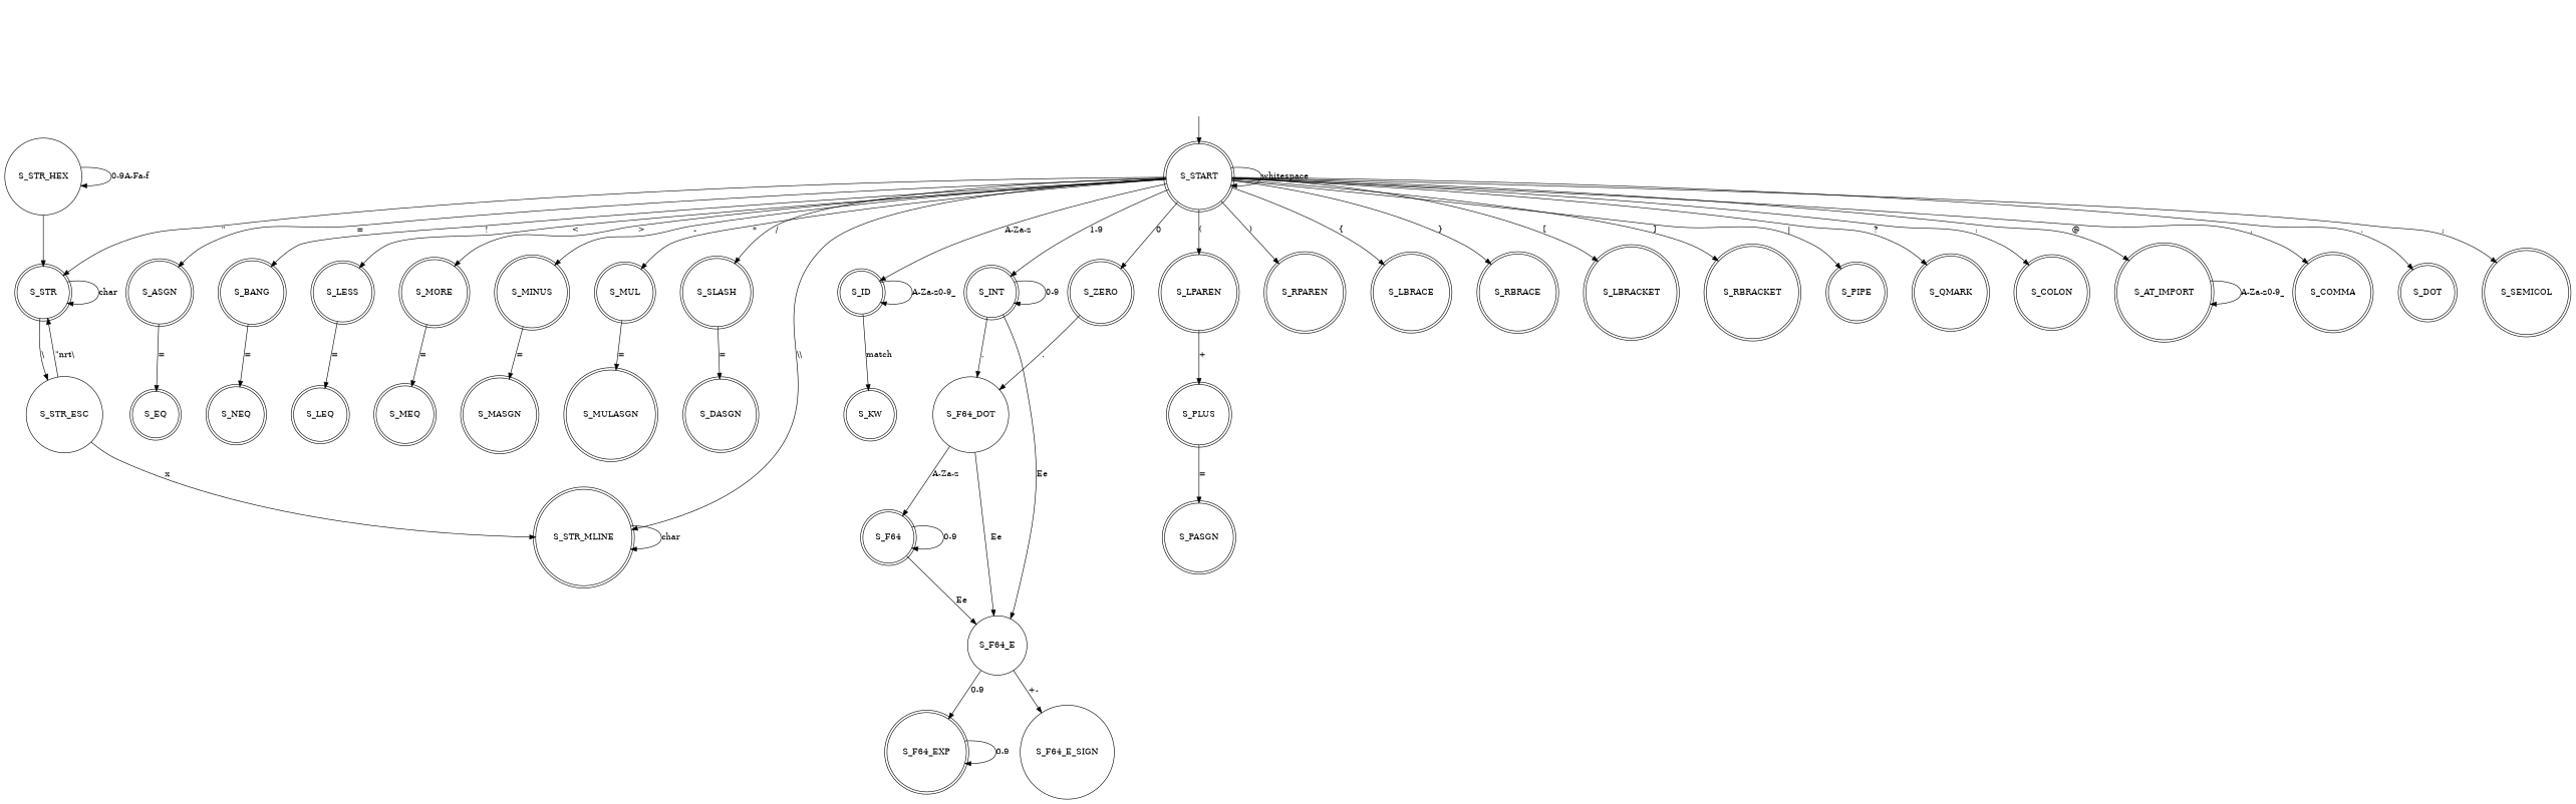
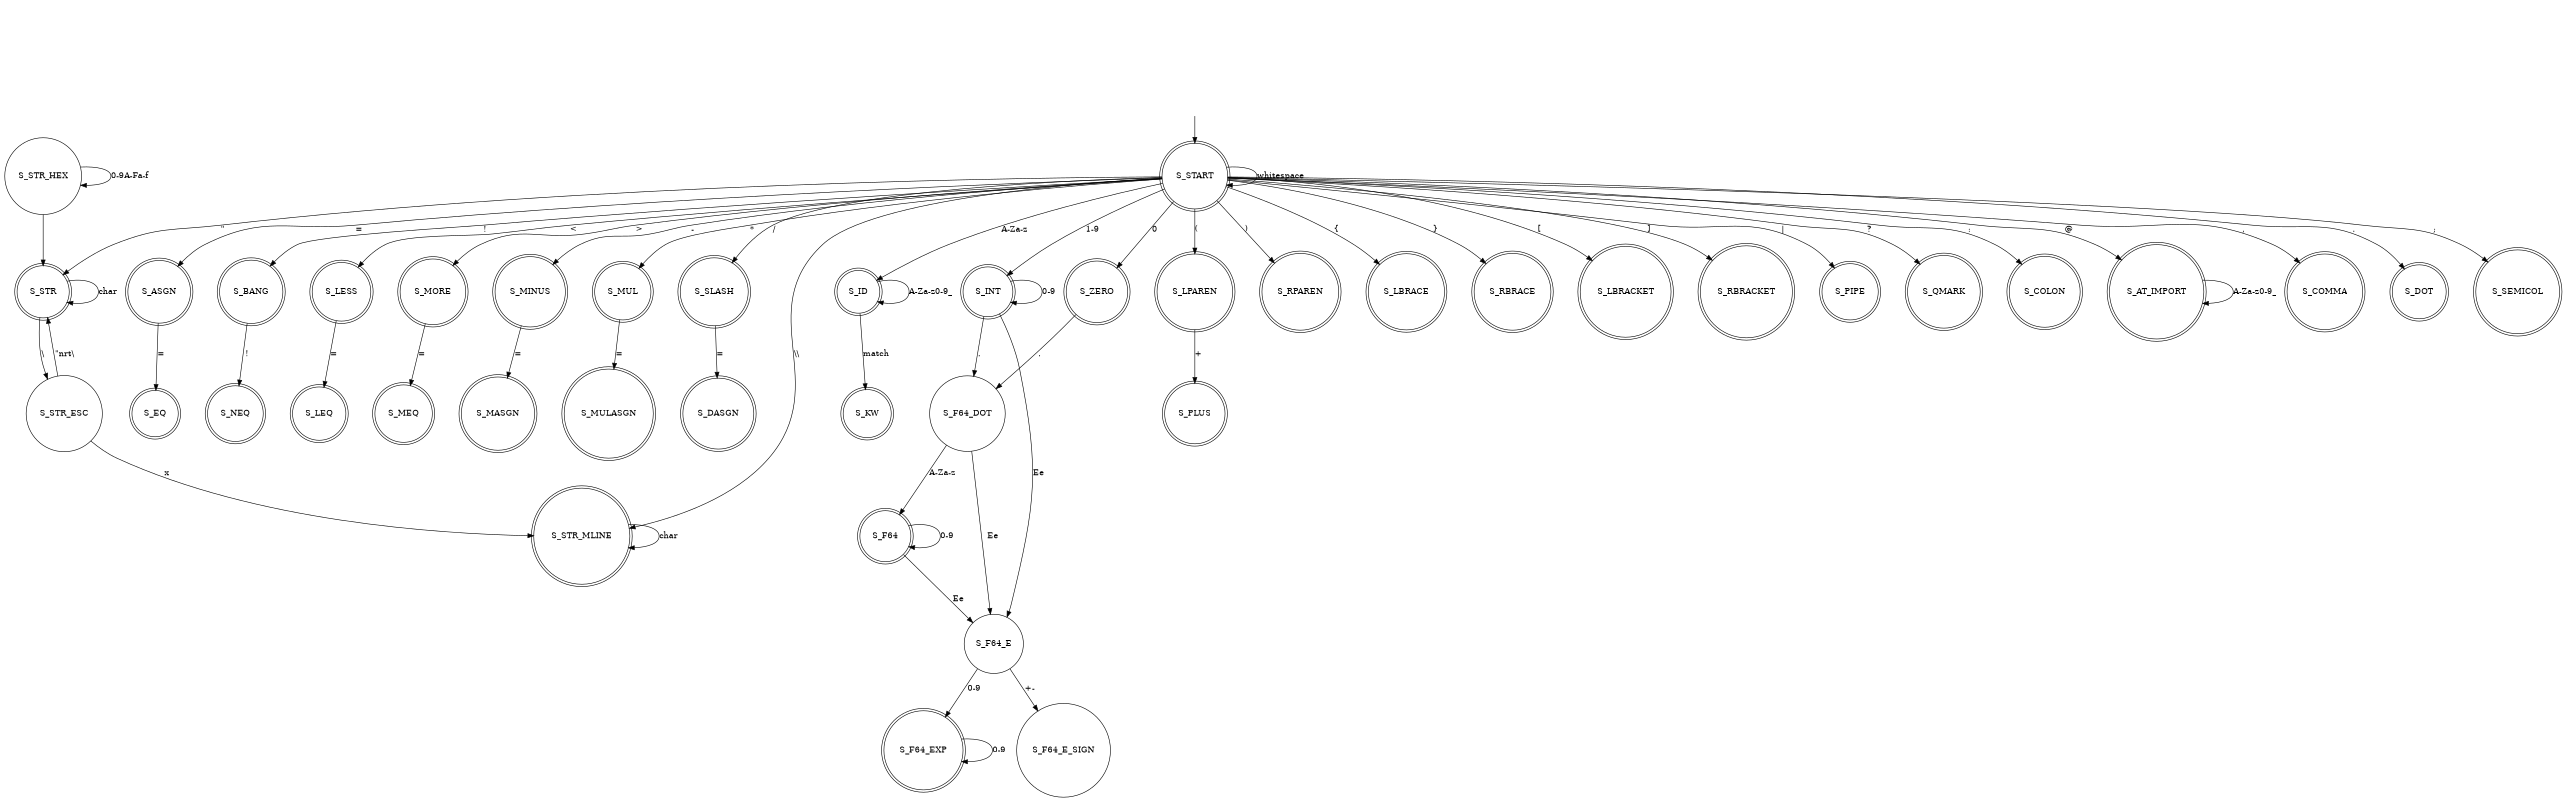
  digraph {
    nodesep=0.7
    node [shape=doublecircle]
    S_ASGN
    S_EQ
    S_BANG
    S_NEQ
    S_LESS
    S_LEQ
    S_MORE
    S_MEQ
    S_PLUS
-   S_PASGN
    S_MINUS
    S_MASGN
    S_MUL
    S_MULASGN
    S_SLASH
    S_DASGN
    S_STR
    S_STR_MLINE
    S_ID
    S_KW
    S_INT
    S_F64
    S_F64_EXP
    S_ZERO
    S_LPAREN
    S_RPAREN
    S_LBRACE
    S_RBRACE
    S_LBRACKET
    S_RBRACKET
    S_PIPE
    S_QMARK
    S_COLON
    S_AT_IMPORT
    S_COMMA
    S_DOT
    S_SEMICOL
    S_STR_ESC [shape=circle]
    S_F64_DOT [shape=circle]
    S_F64_E [shape=circle]
    INVISIBLE_NODE [shape=circle style=invis]
    S_START
    S_F64_E_SIGN [shape=circle]
    S_STR_HEX [shape=circle]
    subgraph sub_1 {
      S_ASGN
      S_EQ
      S_BANG
      S_NEQ
      S_LESS
      S_LEQ
      S_MORE
      S_MEQ
      S_PLUS
-     S_PASGN
      S_MINUS
      S_MASGN
      S_MUL
      S_MULASGN
      S_SLASH
      S_DASGN
      S_STR
      S_STR_MLINE
      S_ID
      S_KW
      S_INT
      S_F64
      S_F64_EXP
      S_ZERO
      S_LPAREN
      S_RPAREN
      S_LBRACE
      S_RBRACE
      S_LBRACKET
      S_RBRACKET
      S_PIPE
      S_QMARK
      S_COLON
      S_AT_IMPORT
      S_COMMA
      S_DOT
      S_SEMICOL
    }
    S_ASGN -> S_EQ [label="="]
-   S_BANG -> S_NEQ [label="="]
+   S_BANG -> S_NEQ [label="!"]
    S_LESS -> S_LEQ [label="="]
    S_MORE -> S_MEQ [label="="]
-   S_PLUS -> S_PASGN [label="="]
    S_MINUS -> S_MASGN [label="="]
    S_MUL -> S_MULASGN [label="="]
    S_SLASH -> S_DASGN [label="="]
    S_STR -> S_STR [label=char]
    S_STR -> S_STR_ESC [label="\\"]
    S_STR_MLINE -> S_STR_MLINE [label=char]
    S_ID -> S_ID [label="A-Za-z0-9_"]
    S_ID -> S_KW [label=match]
    S_INT -> S_INT [label="0-9"]
    S_INT -> S_F64_DOT [label="."]
    S_INT -> S_F64_E [label=Ee]
    S_F64 -> S_F64 [label="0-9"]
    S_F64 -> S_F64_E [label=Ee]
    S_F64_EXP -> S_F64_EXP [label="0-9"]
    S_ZERO -> S_F64_DOT [label="."]
    S_LPAREN -> S_PLUS [label="+"]
    S_AT_IMPORT -> S_AT_IMPORT [label="A-Za-z0-9_"]
    S_STR_ESC -> S_STR [label="\"nrt\\"]
    S_STR_ESC -> S_STR_MLINE [label=x]
    S_F64_DOT -> S_F64 [label="A-Za-z"]
    S_F64_DOT -> S_F64_E [label=Ee]
    S_F64_E -> S_F64_EXP [label="0-9"]
    S_F64_E -> S_F64_E_SIGN [label="+-"]
    INVISIBLE_NODE -> S_START
    S_START -> S_ASGN [label="="]
    S_START -> S_BANG [label="!"]
    S_START -> S_LESS [label="<"]
    S_START -> S_MORE [label=">"]
    S_START -> S_MINUS [label="-"]
    S_START -> S_MUL [label="*"]
    S_START -> S_SLASH [label="/"]
    S_START -> S_STR [label="\""]
    S_START -> S_STR_MLINE [label="\\\\"]
    S_START -> S_ID [label="A-Za-z"]
    S_START -> S_INT [label="1-9"]
    S_START -> S_ZERO [label=0]
    S_START -> S_LPAREN [label="("]
    S_START -> S_RPAREN [label=")"]
    S_START -> S_LBRACE [label="{"]
    S_START -> S_RBRACE [label="}"]
    S_START -> S_LBRACKET [label="["]
    S_START -> S_RBRACKET [label="]"]
    S_START -> S_PIPE [label="|"]
    S_START -> S_QMARK [label="?"]
    S_START -> S_COLON [label=":"]
    S_START -> S_AT_IMPORT [label="@"]
    S_START -> S_COMMA [label=","]
    S_START -> S_DOT [label="."]
    S_START -> S_SEMICOL [label=";"]
    S_START -> S_START [label=whitespace]
    S_STR_HEX -> S_STR
    S_STR_HEX -> S_STR_HEX [label="0-9A-Fa-f"]
  }
